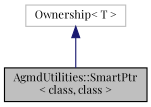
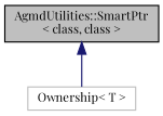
  digraph {
    fontname="Playfair Display"
    node [fontname="Playfair Display" fontsize=10 shape=record style=filled]
    n1 [color=black fillcolor=grey75 fontcolor=black height=0.2 label="AgmdUtilities::SmartPtr\l\< class, class \>" width=0.4]
    n2 [color=grey75 fillcolor=white height=0.2 label="Ownership\< T \>" width=0.4]
-   n2 -> n1 [color=midnightblue dir=back fontname="Playfair Display" fontsize=10 labelfontname=Helvetica labelfontsize=10 style=solid]
+   n1 -> n2 [color=midnightblue dir=back fontname="Playfair Display" fontsize=10 labelfontname=Helvetica labelfontsize=10 style=solid]
  }
